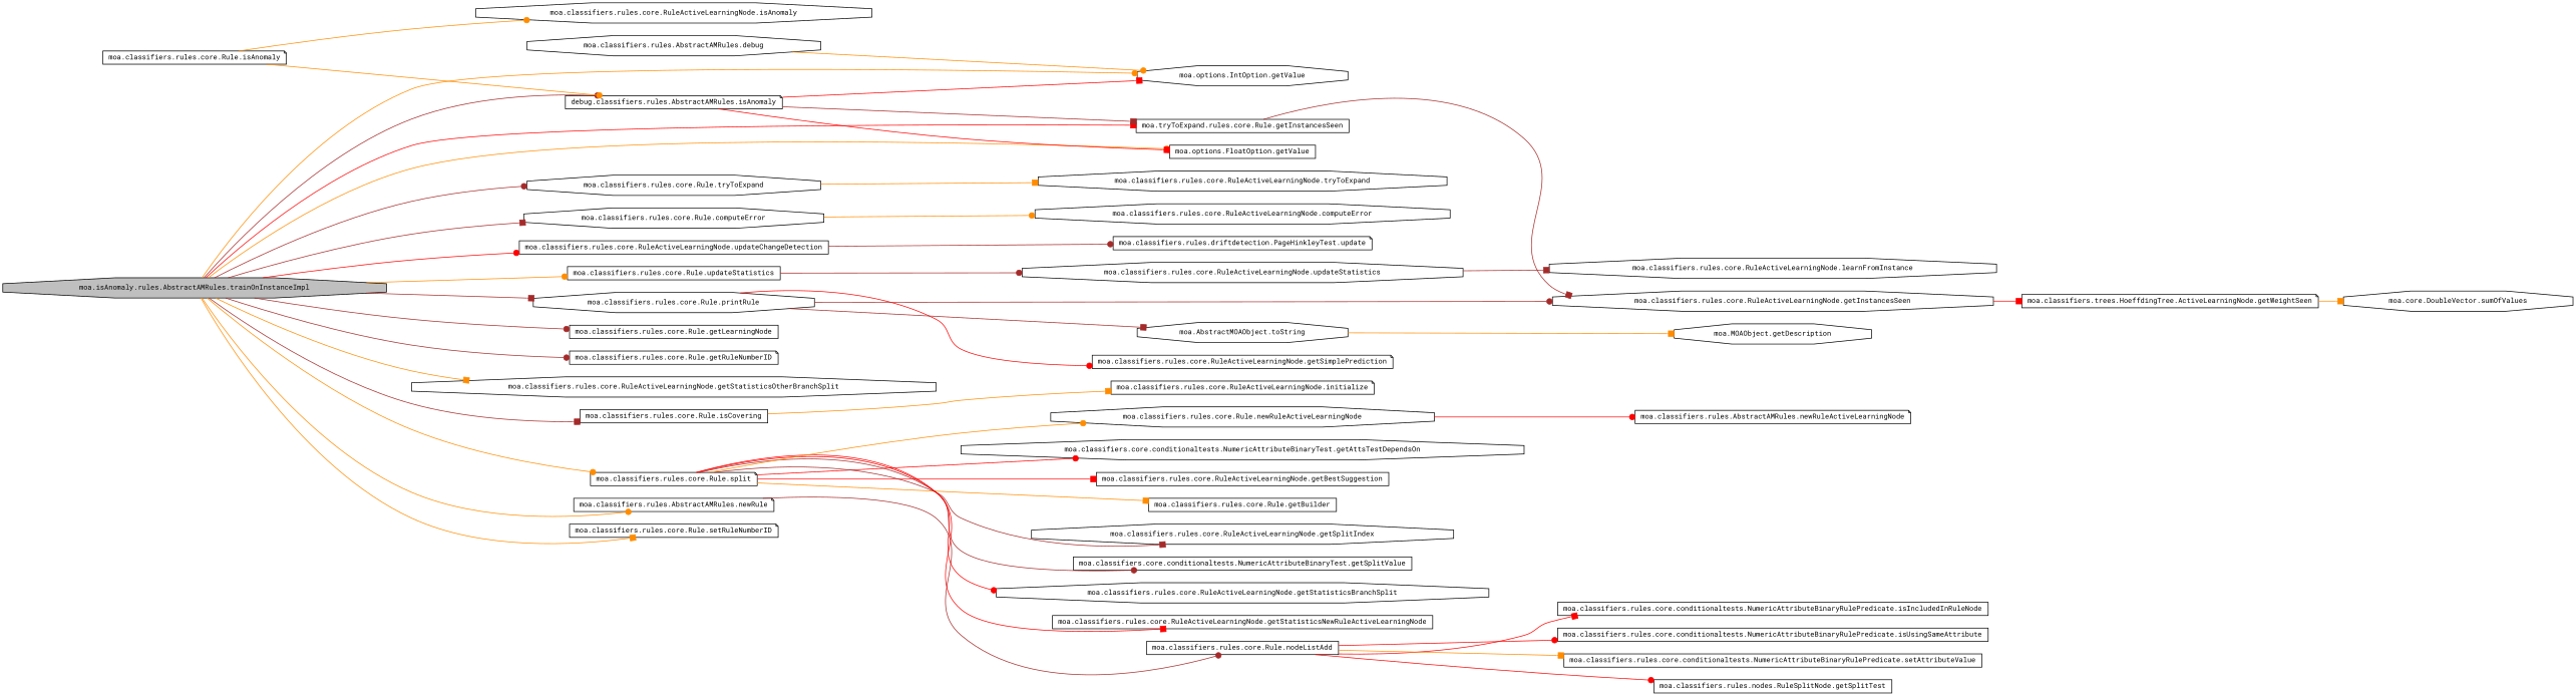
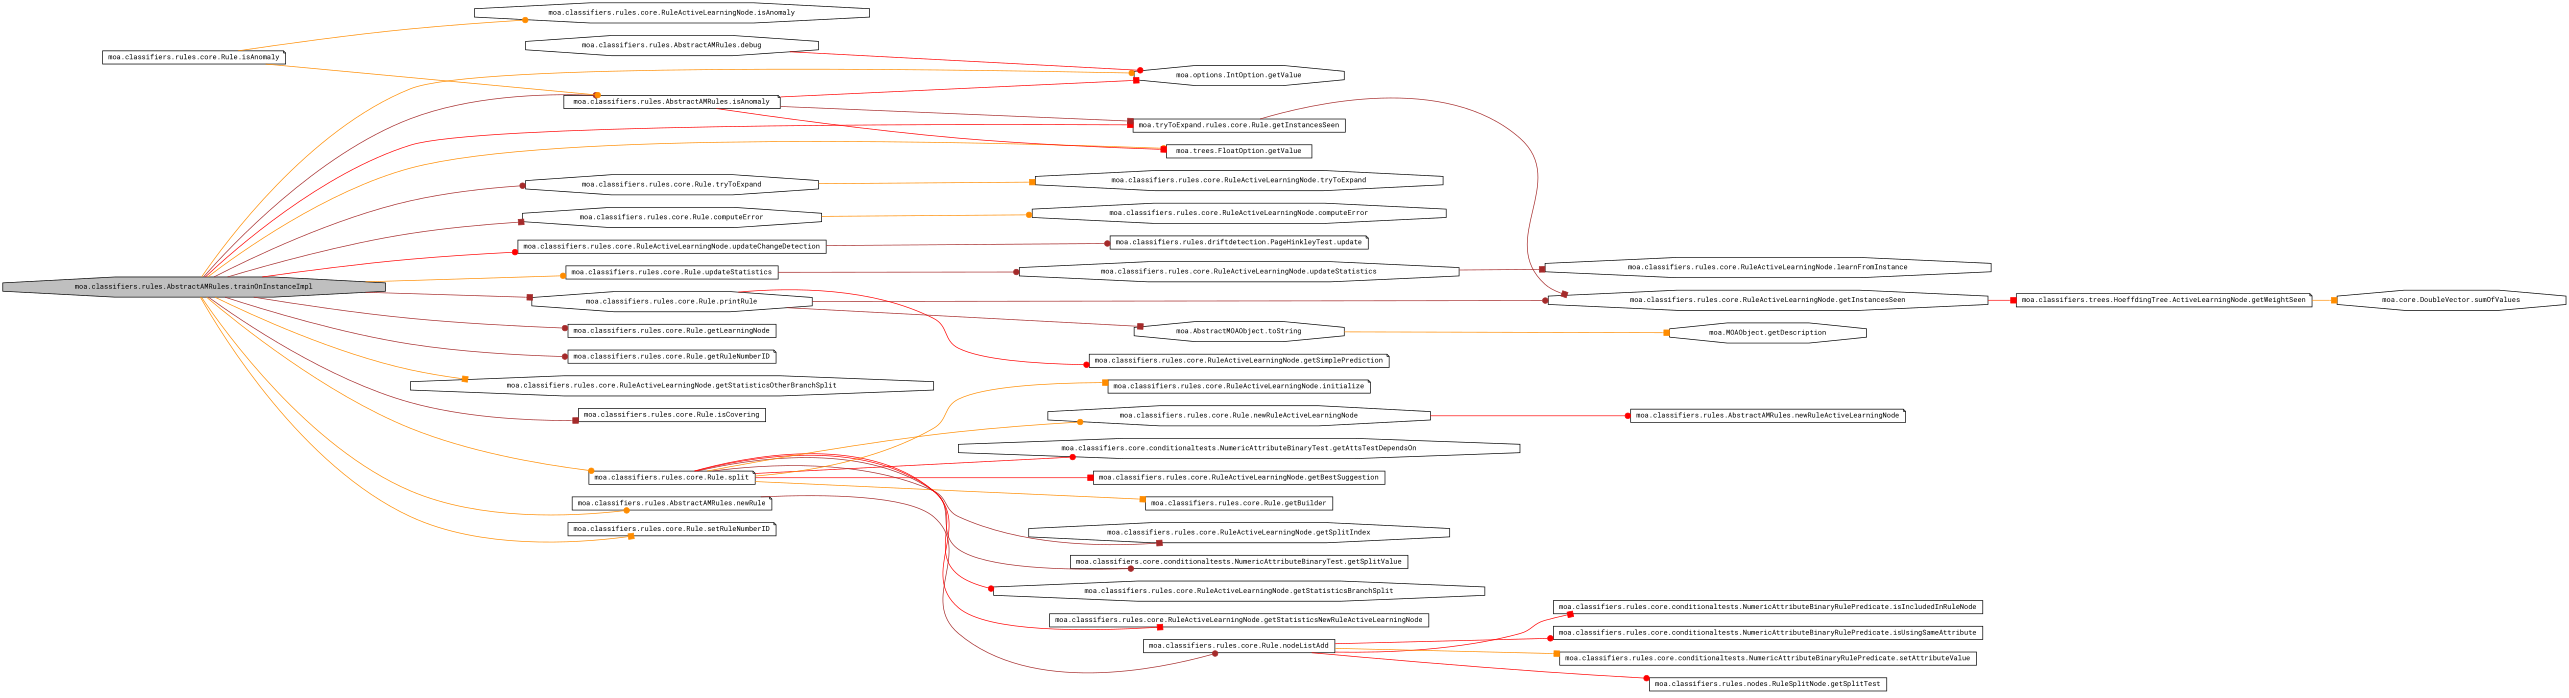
  digraph {
    fontname="Roboto Mono"
    rankdir=LR
    node [color=black fillcolor=white fontname="Roboto Mono" fontsize=10 shape=octagon style=filled]
    edge [arrowhead=dot color=brown fontname="Roboto Mono" fontsize=10 labelfontname=Helvetica labelfontsize=10 style=solid]
-   n1 [fillcolor=grey75 fontcolor=black height=0.2 label="moa.isAnomaly.rules.AbstractAMRules.trainOnInstanceImpl" width=0.4]
+   n1 [fillcolor=grey75 fontcolor=black height=0.2 label="moa.classifiers.rules.AbstractAMRules.trainOnInstanceImpl" width=0.4]
    n2 [height=0.2 label="moa.classifiers.rules.core.Rule.computeError" width=0.4]
    n3 [height=0.2 label="moa.options.IntOption.getValue" width=0.4]
    n4 [height=0.2 label="moa.tryToExpand.rules.core.Rule.getInstancesSeen" shape=box width=0.4]
    n5 [height=0.2 label="moa.classifiers.rules.core.Rule.getLearningNode" shape=box width=0.4]
    n6 [height=0.2 label="moa.classifiers.rules.core.Rule.getRuleNumberID" shape=note width=0.4]
    n7 [height=0.2 label="moa.classifiers.rules.core.RuleActiveLearningNode.getStatisticsOtherBranchSplit" width=0.4]
-   n8 [height=0.2 label="moa.options.FloatOption.getValue" shape=box width=0.4]
-   n9 [height=0.2 label="debug.classifiers.rules.AbstractAMRules.isAnomaly" shape=note width=0.4]
+   n8 [height=0.2 label="moa.trees.FloatOption.getValue" shape=box width=0.4]
+   n9 [height=0.2 label="moa.classifiers.rules.AbstractAMRules.isAnomaly" shape=note width=0.4]
    n10 [height=0.2 label="moa.classifiers.rules.core.Rule.isCovering" shape=box width=0.4]
    n11 [height=0.2 label="moa.classifiers.rules.AbstractAMRules.newRule" shape=note width=0.4]
    n12 [height=0.2 label="moa.classifiers.rules.core.Rule.printRule" width=0.4]
    n13 [height=0.2 label="moa.classifiers.rules.core.Rule.setRuleNumberID" shape=note width=0.4]
    n14 [height=0.2 label="moa.classifiers.rules.core.Rule.split" shape=note width=0.4]
    n15 [height=0.2 label="moa.classifiers.rules.core.Rule.tryToExpand" width=0.4]
    n16 [height=0.2 label="moa.classifiers.rules.core.RuleActiveLearningNode.updateChangeDetection" shape=box width=0.4]
    n17 [height=0.2 label="moa.classifiers.rules.core.Rule.updateStatistics" shape=box width=0.4]
    n18 [height=0.2 label="moa.classifiers.rules.core.RuleActiveLearningNode.computeError" width=0.4]
    n19 [height=0.2 label="moa.classifiers.rules.AbstractAMRules.debug" width=0.4]
    n20 [height=0.2 label="moa.classifiers.rules.core.RuleActiveLearningNode.getInstancesSeen" width=0.4]
    n21 [height=0.2 label="moa.classifiers.rules.core.Rule.nodeListAdd" shape=box width=0.4]
    n22 [height=0.2 label="moa.classifiers.rules.core.RuleActiveLearningNode.getSimplePrediction" shape=note width=0.4]
    n23 [height=0.2 label="moa.AbstractMOAObject.toString" width=0.4]
    n24 [height=0.2 label="moa.classifiers.core.conditionaltests.NumericAttributeBinaryTest.getAttsTestDependsOn" width=0.4]
    n25 [height=0.2 label="moa.classifiers.rules.core.RuleActiveLearningNode.getBestSuggestion" shape=box width=0.4]
    n26 [height=0.2 label="moa.classifiers.rules.core.Rule.getBuilder" shape=box width=0.4]
    n27 [height=0.2 label="moa.classifiers.rules.core.RuleActiveLearningNode.getSplitIndex" width=0.4]
    n28 [height=0.2 label="moa.classifiers.core.conditionaltests.NumericAttributeBinaryTest.getSplitValue" shape=box width=0.4]
    n29 [height=0.2 label="moa.classifiers.rules.core.RuleActiveLearningNode.getStatisticsBranchSplit" width=0.4]
    n30 [height=0.2 label="moa.classifiers.rules.core.RuleActiveLearningNode.getStatisticsNewRuleActiveLearningNode" shape=box width=0.4]
    n31 [height=0.2 label="moa.classifiers.rules.core.RuleActiveLearningNode.initialize" shape=note width=0.4]
    n32 [height=0.2 label="moa.classifiers.rules.core.Rule.newRuleActiveLearningNode" width=0.4]
    n33 [height=0.2 label="moa.classifiers.rules.core.RuleActiveLearningNode.tryToExpand" width=0.4]
    n34 [height=0.2 label="moa.classifiers.rules.driftdetection.PageHinkleyTest.update" shape=note width=0.4]
    n35 [height=0.2 label="moa.classifiers.rules.core.RuleActiveLearningNode.updateStatistics" width=0.4]
    n36 [height=0.2 label="moa.classifiers.trees.HoeffdingTree.ActiveLearningNode.getWeightSeen" shape=note width=0.4]
    n37 [height=0.2 label="moa.core.DoubleVector.sumOfValues" width=0.4]
    n38 [height=0.2 label="moa.classifiers.rules.core.Rule.isAnomaly" shape=note width=0.4]
    n39 [height=0.2 label="moa.classifiers.rules.core.RuleActiveLearningNode.isAnomaly" width=0.4]
    n40 [height=0.2 label="moa.MOAObject.getDescription" width=0.4]
    n41 [height=0.2 label="moa.classifiers.rules.AbstractAMRules.newRuleActiveLearningNode" shape=note width=0.4]
    n42 [height=0.2 label="moa.classifiers.rules.nodes.RuleSplitNode.getSplitTest" shape=box width=0.4]
    n43 [height=0.2 label="moa.classifiers.rules.core.conditionaltests.NumericAttributeBinaryRulePredicate.isIncludedInRuleNode" shape=box width=0.4]
    n44 [height=0.2 label="moa.classifiers.rules.core.conditionaltests.NumericAttributeBinaryRulePredicate.isUsingSameAttribute" shape=box width=0.4]
    n45 [height=0.2 label="moa.classifiers.rules.core.conditionaltests.NumericAttributeBinaryRulePredicate.setAttributeValue" shape=box width=0.4]
    n46 [height=0.2 label="moa.classifiers.rules.core.RuleActiveLearningNode.learnFromInstance" width=0.4]
    n1 -> n2 [arrowhead=box]
    n1 -> n3 [color=darkorange]
    n1 -> n4 [arrowhead=box color=red]
    n1 -> n5
    n1 -> n6
    n1 -> n7 [arrowhead=box color=darkorange]
    n1 -> n8 [color=darkorange]
    n1 -> n9
    n1 -> n10 [arrowhead=box]
    n1 -> n11 [color=darkorange]
    n1 -> n12 [arrowhead=box]
    n1 -> n13 [arrowhead=box color=darkorange]
    n1 -> n14 [color=darkorange]
    n1 -> n15
    n1 -> n16 [color=red]
    n1 -> n17 [color=darkorange]
    n2 -> n18 [color=darkorange]
    n4 -> n20 [arrowhead=box]
    n9 -> n3 [arrowhead=box color=red]
    n9 -> n4 [arrowhead=box]
    n9 -> n8 [arrowhead=box color=red]
    n11 -> n21
    n12 -> n20
    n12 -> n22 [color=red]
    n12 -> n23 [arrowhead=box]
    n14 -> n24 [color=red]
    n14 -> n25 [arrowhead=box color=red]
    n14 -> n26 [arrowhead=box color=darkorange]
    n14 -> n27 [arrowhead=box]
    n14 -> n28
    n14 -> n29 [color=red]
    n14 -> n30 [arrowhead=box color=red]
-   n10 -> n31 [arrowhead=box color=darkorange]
+   n14 -> n31 [arrowhead=box color=darkorange]
    n14 -> n32 [color=darkorange]
    n15 -> n33 [arrowhead=box color=darkorange]
    n16 -> n34
    n17 -> n35
-   n19 -> n3 [color=darkorange]
+   n19 -> n3 [color=red]
    n20 -> n36 [arrowhead=box color=red]
    n21 -> n42 [color=red]
    n21 -> n43 [arrowhead=box color=red]
    n21 -> n44 [color=red]
    n21 -> n45 [arrowhead=box color=darkorange]
    n23 -> n40 [arrowhead=box color=darkorange]
    n32 -> n41 [color=red]
    n35 -> n46 [arrowhead=box]
    n36 -> n37 [arrowhead=box color=darkorange]
    n38 -> n9 [color=darkorange]
    n38 -> n39 [color=darkorange]
  }
